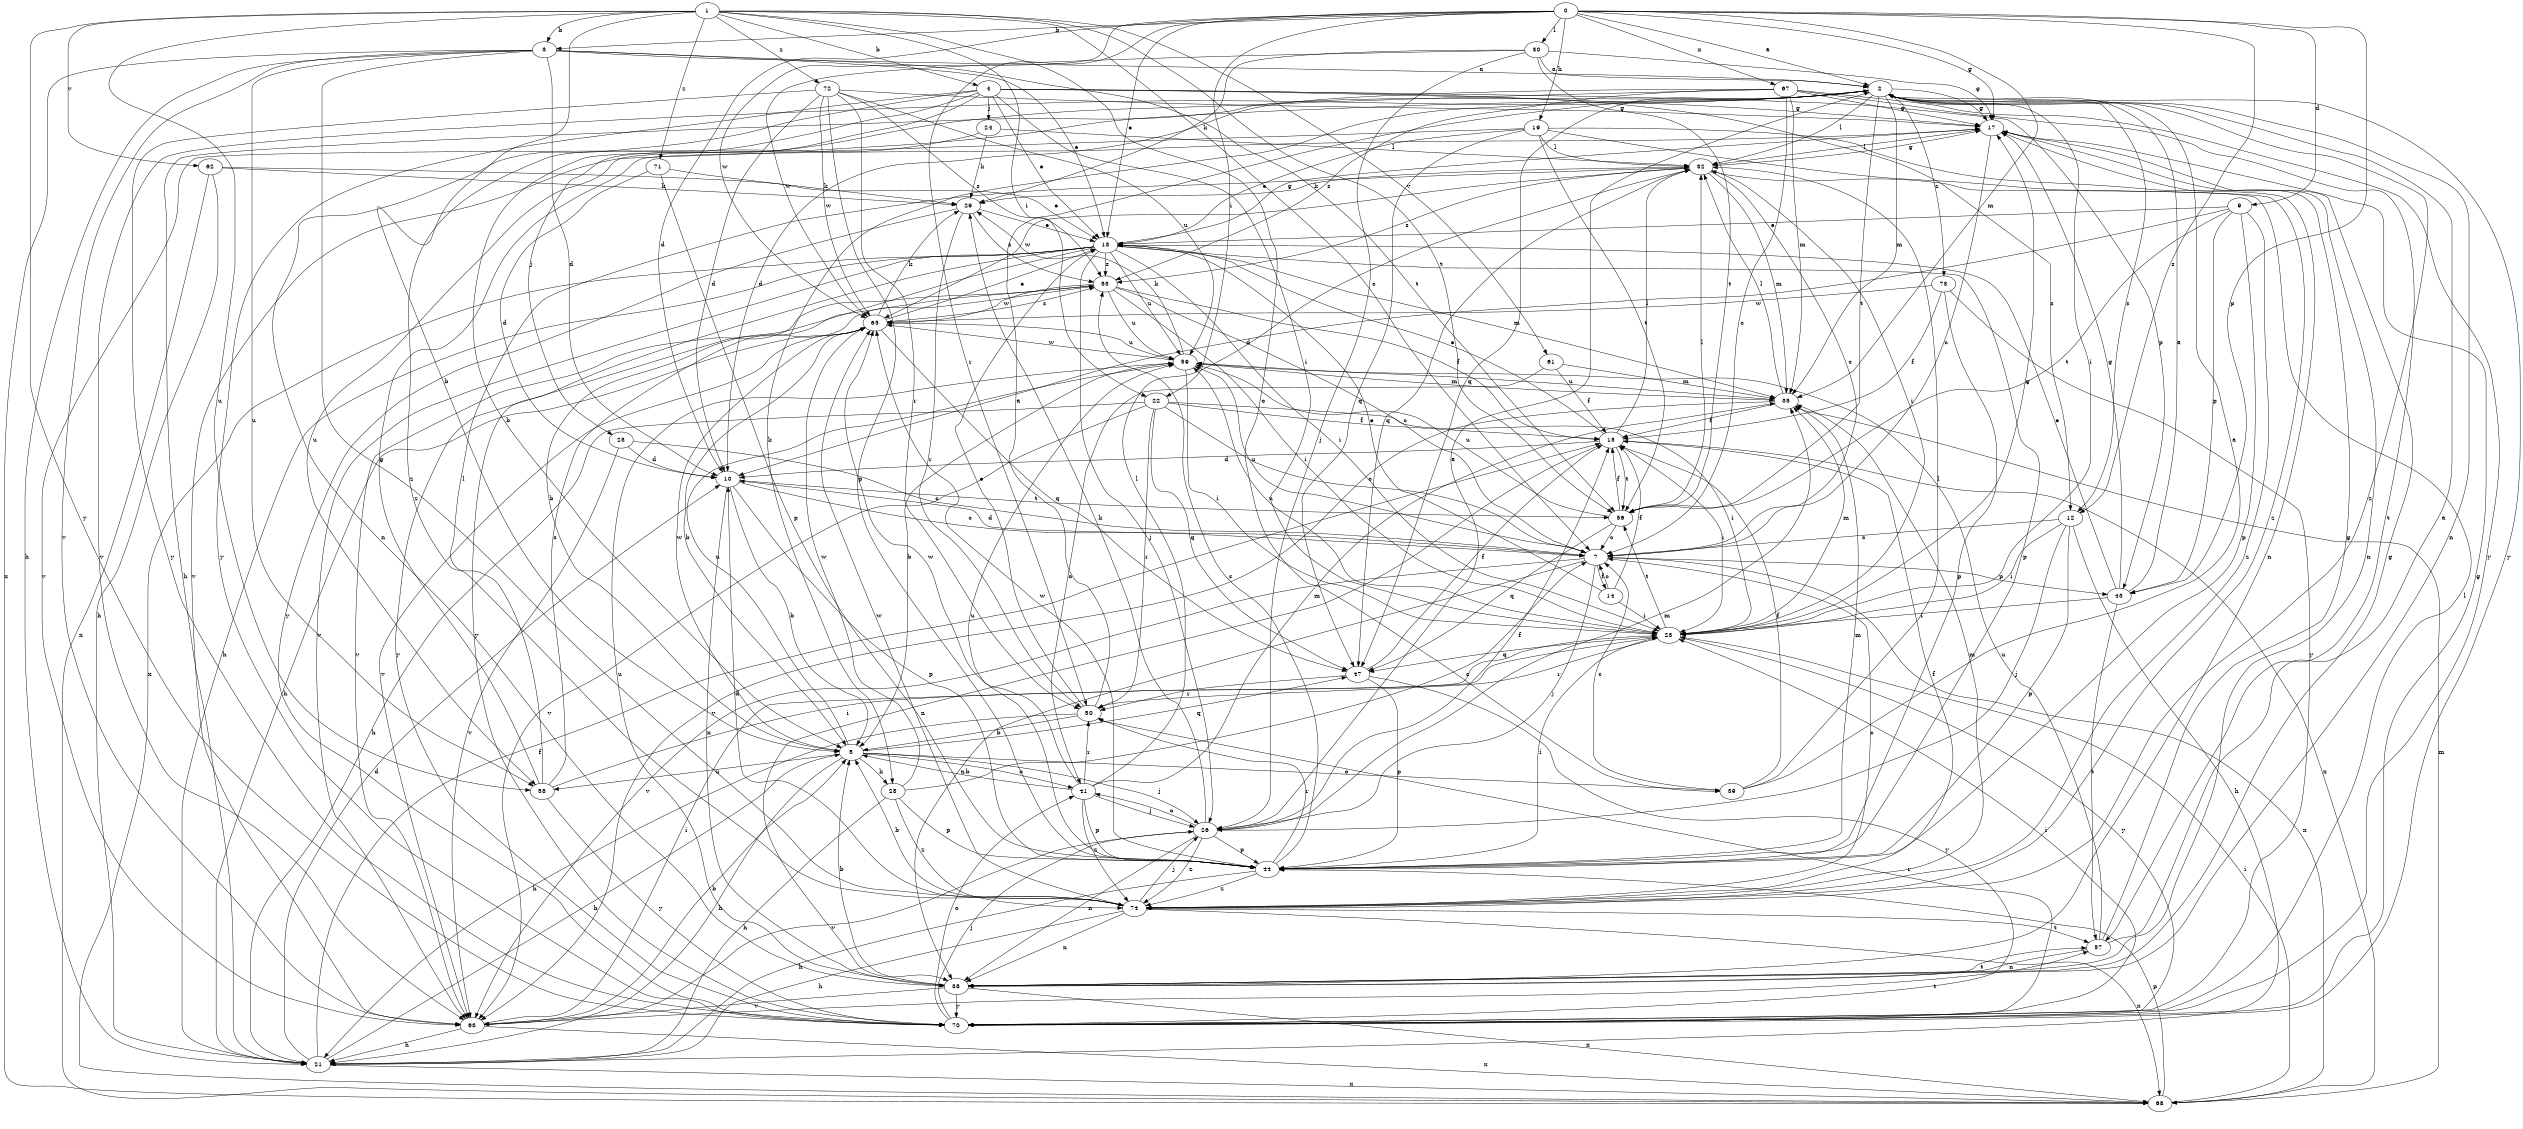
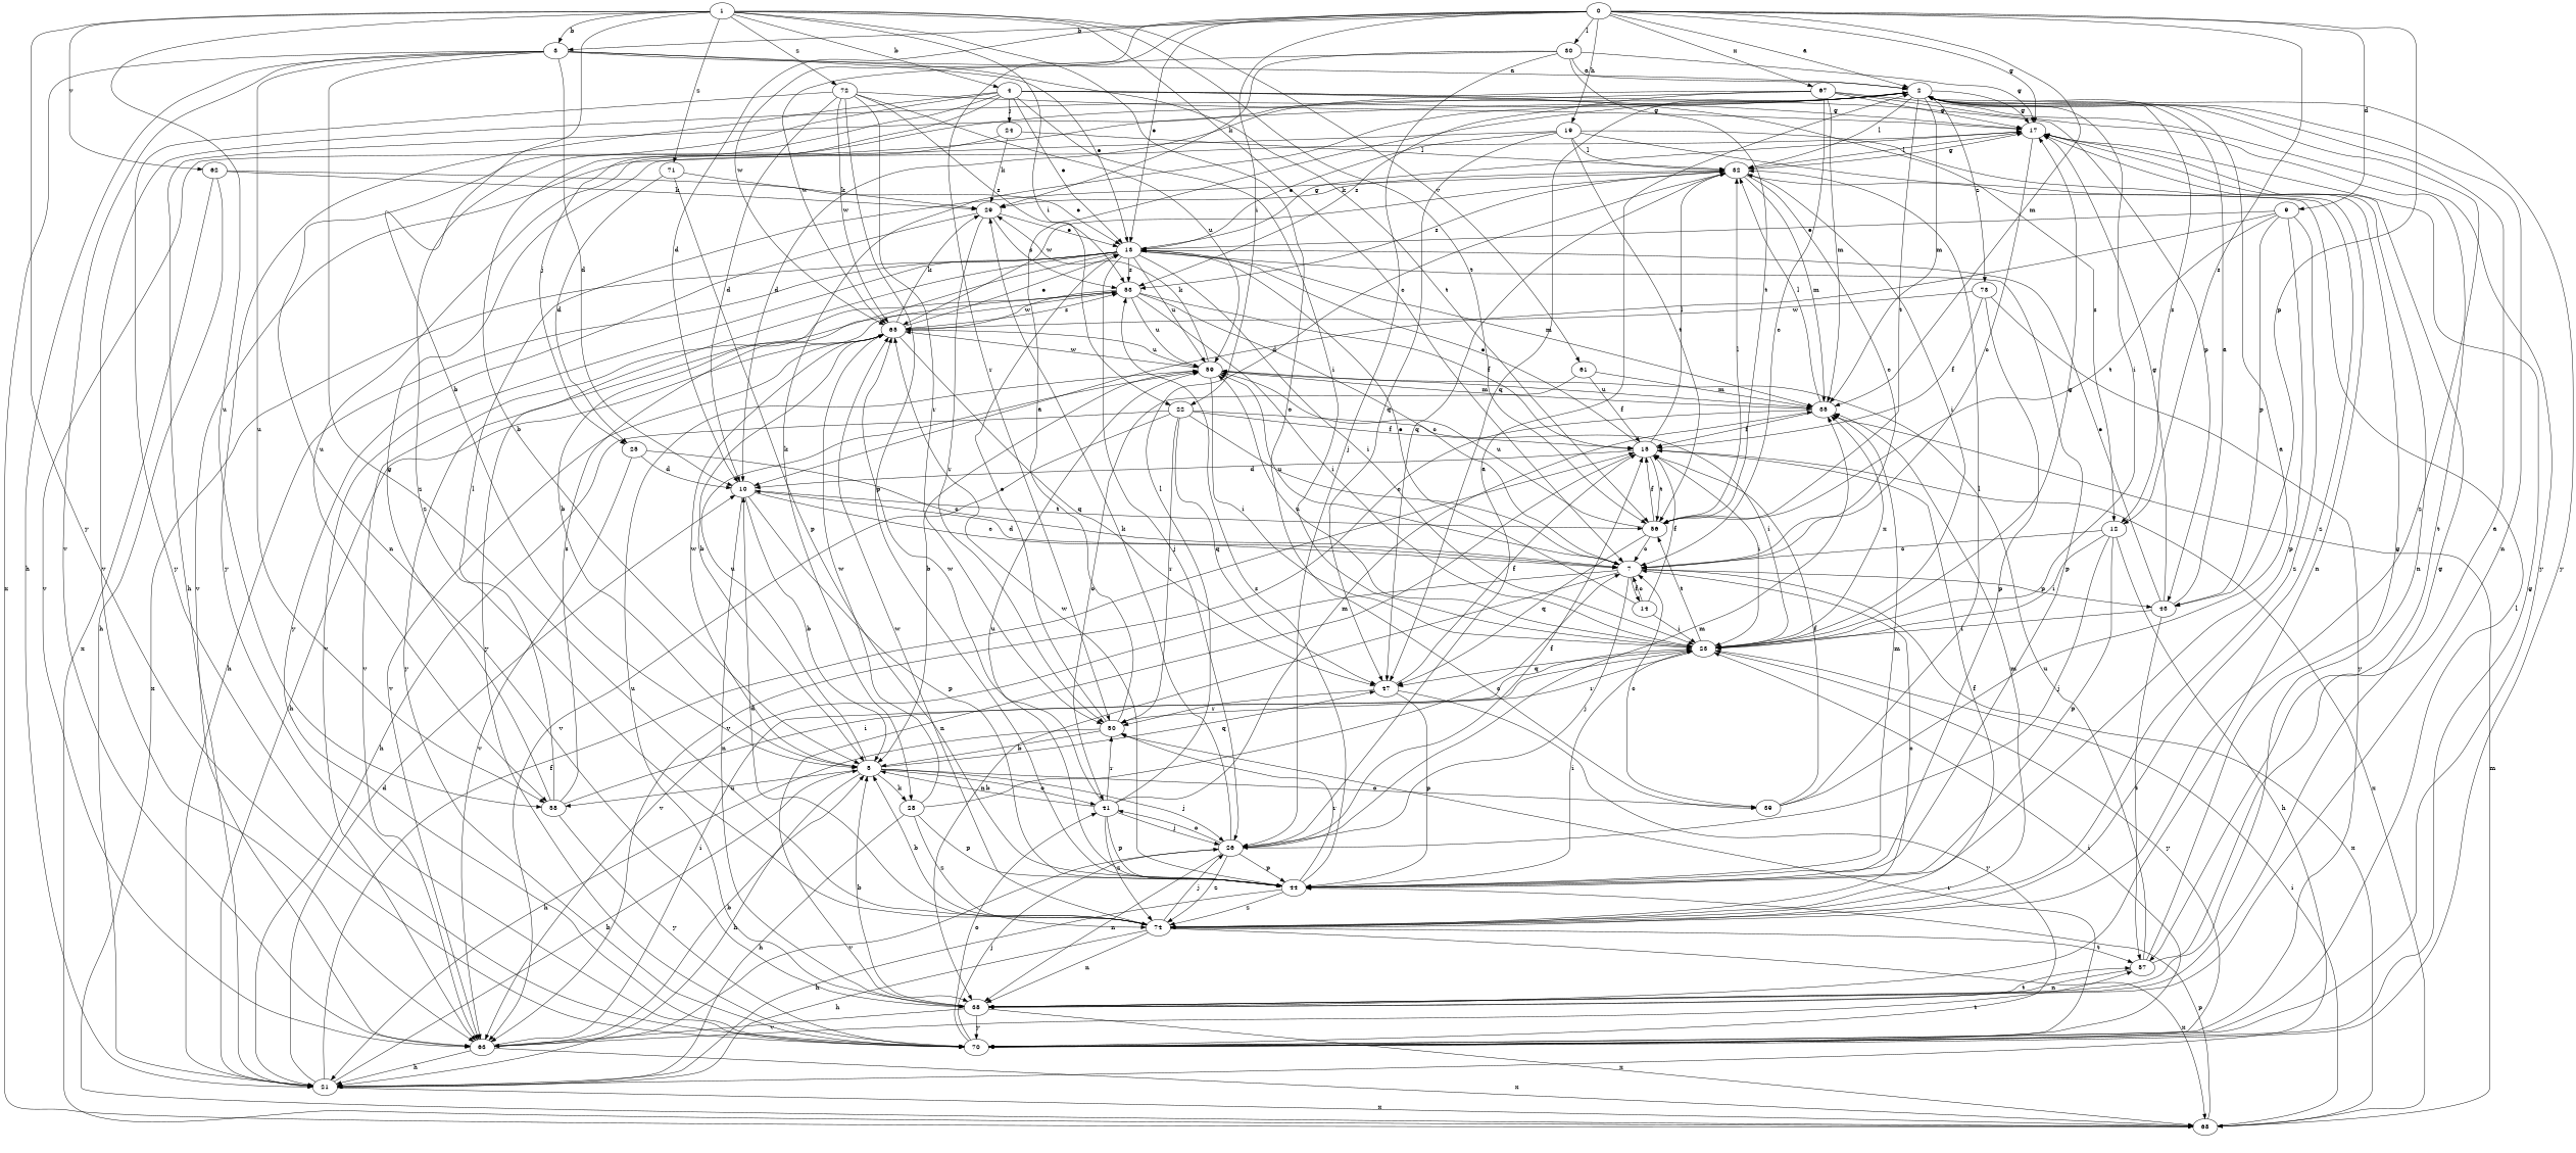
  strict digraph {
    0
    2
    3
    9
    10
    13
    17
    19
    22
    30
    35
    43
    50
    n14 [label=12]
    65
    67
    56
    58
    70
    21
    23
    28
    32
    38
    47
    63
    73
    74
    68
    44
    5
    7
    26
    59
    53
    15
    29
    57
    1
    4
    39
    61
    62
    71
    72
    24
    25
    41
    14
    0 -> 2 [label=a]
    0 -> 3 [label=b]
    0 -> 9 [label=d]
    0 -> 10 [label=d]
    0 -> 13 [label=e]
    0 -> 17 [label=g]
    0 -> 19 [label=h]
    0 -> 22 [label=i]
    0 -> 30 [label=l]
    0 -> 35 [label=m]
    0 -> 43 [label=p]
    0 -> 50 [label=r]
    0 -> n14 [label=s]
    0 -> 65 [label=w]
    0 -> 67 [label=x]
    2 -> 17 [label=g]
    2 -> 35 [label=m]
    2 -> n14 [label=s]
    2 -> 56 [label=t]
    2 -> 58 [label=u]
    2 -> 70 [label=y]
    2 -> 21 [label=h]
    2 -> 23 [label=i]
    2 -> 28 [label=k]
    2 -> 32 [label=l]
    2 -> 38 [label=n]
    2 -> 47 [label=q]
    2 -> 63 [label=v]
    2 -> 73 [label=z]
    2 -> 74 [label=z]
    3 -> 2 [label=a]
    3 -> 10 [label=d]
    3 -> 13 [label=e]
    3 -> 56 [label=t]
    3 -> 58 [label=u]
    3 -> 21 [label=h]
    3 -> 63 [label=v]
    3 -> 74 [label=z]
    3 -> 68 [label=x]
    9 -> 10 [label=d]
    9 -> 13 [label=e]
    9 -> 43 [label=p]
    9 -> 56 [label=t]
    9 -> 74 [label=z]
    9 -> 44 [label=p]
    10 -> 56 [label=t]
    10 -> 38 [label=n]
    10 -> 44 [label=p]
    10 -> 5 [label=b]
    10 -> 7 [label=c]
    13 -> 17 [label=g]
    13 -> 35 [label=m]
    13 -> 70 [label=y]
    13 -> 21 [label=h]
    13 -> 23 [label=i]
    13 -> 63 [label=v]
    13 -> 68 [label=x]
    13 -> 44 [label=p]
    13 -> 5 [label=b]
    13 -> 26 [label=j]
    13 -> 59 [label=u]
    13 -> 53 [label=s]
    17 -> 32 [label=l]
    17 -> 38 [label=n]
    17 -> 7 [label=c]
    19 -> 13 [label=e]
    19 -> 56 [label=t]
    19 -> 32 [label=l]
    19 -> 38 [label=n]
    19 -> 47 [label=q]
    19 -> 63 [label=v]
    19 -> 74 [label=z]
    22 -> 50 [label=r]
    22 -> 21 [label=h]
    22 -> 23 [label=i]
    22 -> 47 [label=q]
    22 -> 63 [label=v]
    22 -> 7 [label=c]
    22 -> 15 [label=f]
    30 -> 2 [label=a]
    30 -> 17 [label=g]
    30 -> 65 [label=w]
    30 -> 56 [label=t]
    30 -> 26 [label=j]
    30 -> 29 [label=k]
    35 -> 32 [label=l]
    35 -> 63 [label=v]
    35 -> 59 [label=u]
    35 -> 15 [label=f]
    43 -> 2 [label=a]
    43 -> 13 [label=e]
    43 -> 17 [label=g]
    43 -> 23 [label=i]
    43 -> 57 [label=t]
    50 -> 2 [label=a]
    50 -> 13 [label=e]
    50 -> 21 [label=h]
    50 -> 5 [label=b]
    n14 -> 21 [label=h]
    n14 -> 23 [label=i]
    n14 -> 44 [label=p]
    n14 -> 7 [label=c]
    n14 -> 26 [label=j]
    65 -> 13 [label=e]
    65 -> 21 [label=h]
    65 -> 47 [label=q]
    65 -> 63 [label=v]
    65 -> 5 [label=b]
    65 -> 59 [label=u]
    65 -> 53 [label=s]
    65 -> 29 [label=k]
    67 -> 10 [label=d]
    67 -> 17 [label=g]
    67 -> 35 [label=m]
    67 -> 70 [label=y]
    67 -> 5 [label=b]
    67 -> 7 [label=c]
    67 -> 53 [label=s]
    67 -> 57 [label=t]
    56 -> 32 [label=l]
    56 -> 47 [label=q]
    56 -> 7 [label=c]
    56 -> 59 [label=u]
    56 -> 15 [label=f]
    58 -> 17 [label=g]
    58 -> 70 [label=y]
    58 -> 23 [label=i]
    58 -> 32 [label=l]
    58 -> 53 [label=s]
    70 -> 17 [label=g]
    70 -> 50 [label=r]
    70 -> 23 [label=i]
    70 -> 32 [label=l]
    70 -> 26 [label=j]
    70 -> 41 [label=o]
    21 -> 10 [label=d]
    21 -> 68 [label=x]
    21 -> 5 [label=b]
    21 -> 15 [label=f]
    23 -> 17 [label=g]
-   23 -> 35 [label=m]
+   23 -> 35 [label=x]
    23 -> 50 [label=r]
    23 -> 56 [label=t]
    23 -> 70 [label=y]
    23 -> 47 [label=q]
    23 -> 59 [label=u]
    28 -> 65 [label=w]
    28 -> 21 [label=h]
    28 -> 74 [label=z]
    28 -> 44 [label=p]
    28 -> 7 [label=c]
    32 -> 17 [label=g]
    32 -> 35 [label=m]
    32 -> 65 [label=w]
    32 -> 23 [label=i]
    32 -> 47 [label=q]
    32 -> 7 [label=c]
    32 -> 53 [label=s]
    32 -> 29 [label=k]
    38 -> 17 [label=g]
    38 -> 70 [label=y]
    38 -> 63 [label=v]
    38 -> 68 [label=x]
    38 -> 5 [label=b]
    38 -> 59 [label=u]
    38 -> 57 [label=t]
    47 -> 50 [label=r]
    47 -> 70 [label=y]
    47 -> 44 [label=p]
    47 -> 15 [label=f]
    63 -> 21 [label=h]
    63 -> 23 [label=i]
    63 -> 68 [label=x]
    63 -> 5 [label=b]
    63 -> 57 [label=t]
    73 -> 65 [label=w]
    73 -> 70 [label=y]
    73 -> 44 [label=p]
    73 -> 15 [label=f]
    74 -> 10 [label=d]
    74 -> 35 [label=m]
    74 -> 65 [label=w]
    74 -> 21 [label=h]
    74 -> 38 [label=n]
    74 -> 68 [label=x]
    74 -> 5 [label=b]
    74 -> 7 [label=c]
    74 -> 26 [label=j]
    74 -> 15 [label=f]
    74 -> 57 [label=t]
    68 -> 35 [label=m]
    68 -> 23 [label=i]
    68 -> 44 [label=p]
    44 -> 35 [label=m]
    44 -> 50 [label=r]
    44 -> 65 [label=w]
    44 -> 21 [label=h]
    44 -> 23 [label=i]
    44 -> 74 [label=z]
    44 -> 59 [label=u]
    44 -> 53 [label=s]
    5 -> 65 [label=w]
    5 -> 58 [label=u]
    5 -> 21 [label=h]
    5 -> 28 [label=k]
    5 -> 47 [label=q]
    5 -> 26 [label=j]
    5 -> 59 [label=u]
    5 -> 39 [label=o]
    5 -> 41 [label=o]
    7 -> 10 [label=d]
    7 -> 43 [label=p]
    7 -> 38 [label=n]
    7 -> 63 [label=v]
    7 -> 68 [label=x]
    7 -> 26 [label=j]
    7 -> 59 [label=u]
    7 -> 14 [label=f]
    26 -> 2 [label=a]
    26 -> 35 [label=m]
    26 -> 38 [label=n]
    26 -> 63 [label=v]
    26 -> 74 [label=z]
    26 -> 44 [label=p]
    26 -> 15 [label=f]
    26 -> 29 [label=k]
    26 -> 41 [label=o]
    59 -> 35 [label=m]
    59 -> 65 [label=w]
    59 -> 23 [label=i]
    59 -> 5 [label=b]
    59 -> 29 [label=k]
    53 -> 65 [label=w]
    53 -> 70 [label=y]
    53 -> 23 [label=i]
    53 -> 63 [label=v]
    53 -> 7 [label=c]
    53 -> 59 [label=u]
    53 -> 15 [label=f]
    15 -> 10 [label=d]
    15 -> 13 [label=e]
    15 -> 56 [label=t]
    15 -> 23 [label=i]
    15 -> 32 [label=l]
    15 -> 38 [label=n]
    15 -> 68 [label=x]
    29 -> 13 [label=e]
    29 -> 50 [label=r]
    29 -> 70 [label=y]
    29 -> 53 [label=s]
    57 -> 2 [label=a]
    57 -> 17 [label=g]
    57 -> 38 [label=n]
    57 -> 59 [label=u]
    1 -> 3 [label=b]
    1 -> 22 [label=i]
    1 -> 56 [label=t]
    1 -> 58 [label=u]
    1 -> 70 [label=y]
    1 -> 5 [label=b]
    1 -> 7 [label=c]
    1 -> 4 [label=b]
    1 -> 39 [label=o]
    1 -> 61 [label=v]
    1 -> 62 [label=v]
    1 -> 71 [label=z]
    1 -> 72 [label=z]
    4 -> 13 [label=e]
    4 -> 17 [label=g]
    4 -> 43 [label=p]
    4 -> n14 [label=s]
    4 -> 70 [label=y]
    4 -> 23 [label=i]
    4 -> 38 [label=n]
    4 -> 74 [label=z]
    4 -> 24 [label=j]
    4 -> 25 [label=j]
    39 -> 2 [label=a]
    39 -> 32 [label=l]
    39 -> 7 [label=c]
    39 -> 15 [label=f]
    61 -> 35 [label=m]
    61 -> 15 [label=f]
    61 -> 41 [label=o]
    62 -> 13 [label=e]
    62 -> 21 [label=h]
    62 -> 68 [label=x]
    62 -> 29 [label=k]
-   71 -> 10 [label=d]
+   71 -> 25 [label=d]
    71 -> 44 [label=p]
    71 -> 29 [label=k]
    72 -> 10 [label=d]
    72 -> 17 [label=g]
    72 -> 50 [label=r]
    72 -> 65 [label=w]
    72 -> 70 [label=y]
    72 -> 44 [label=p]
    72 -> 59 [label=u]
    72 -> 53 [label=s]
    24 -> 32 [label=l]
    24 -> 63 [label=v]
    24 -> 29 [label=k]
    25 -> 10 [label=d]
    25 -> 63 [label=v]
    25 -> 7 [label=c]
    41 -> 35 [label=m]
    41 -> 50 [label=r]
    41 -> 65 [label=w]
    41 -> 32 [label=l]
    41 -> 74 [label=z]
    41 -> 44 [label=p]
    41 -> 5 [label=b]
    41 -> 26 [label=j]
    14 -> 13 [label=e]
    14 -> 23 [label=i]
    14 -> 7 [label=c]
    14 -> 15 [label=f]
  }
